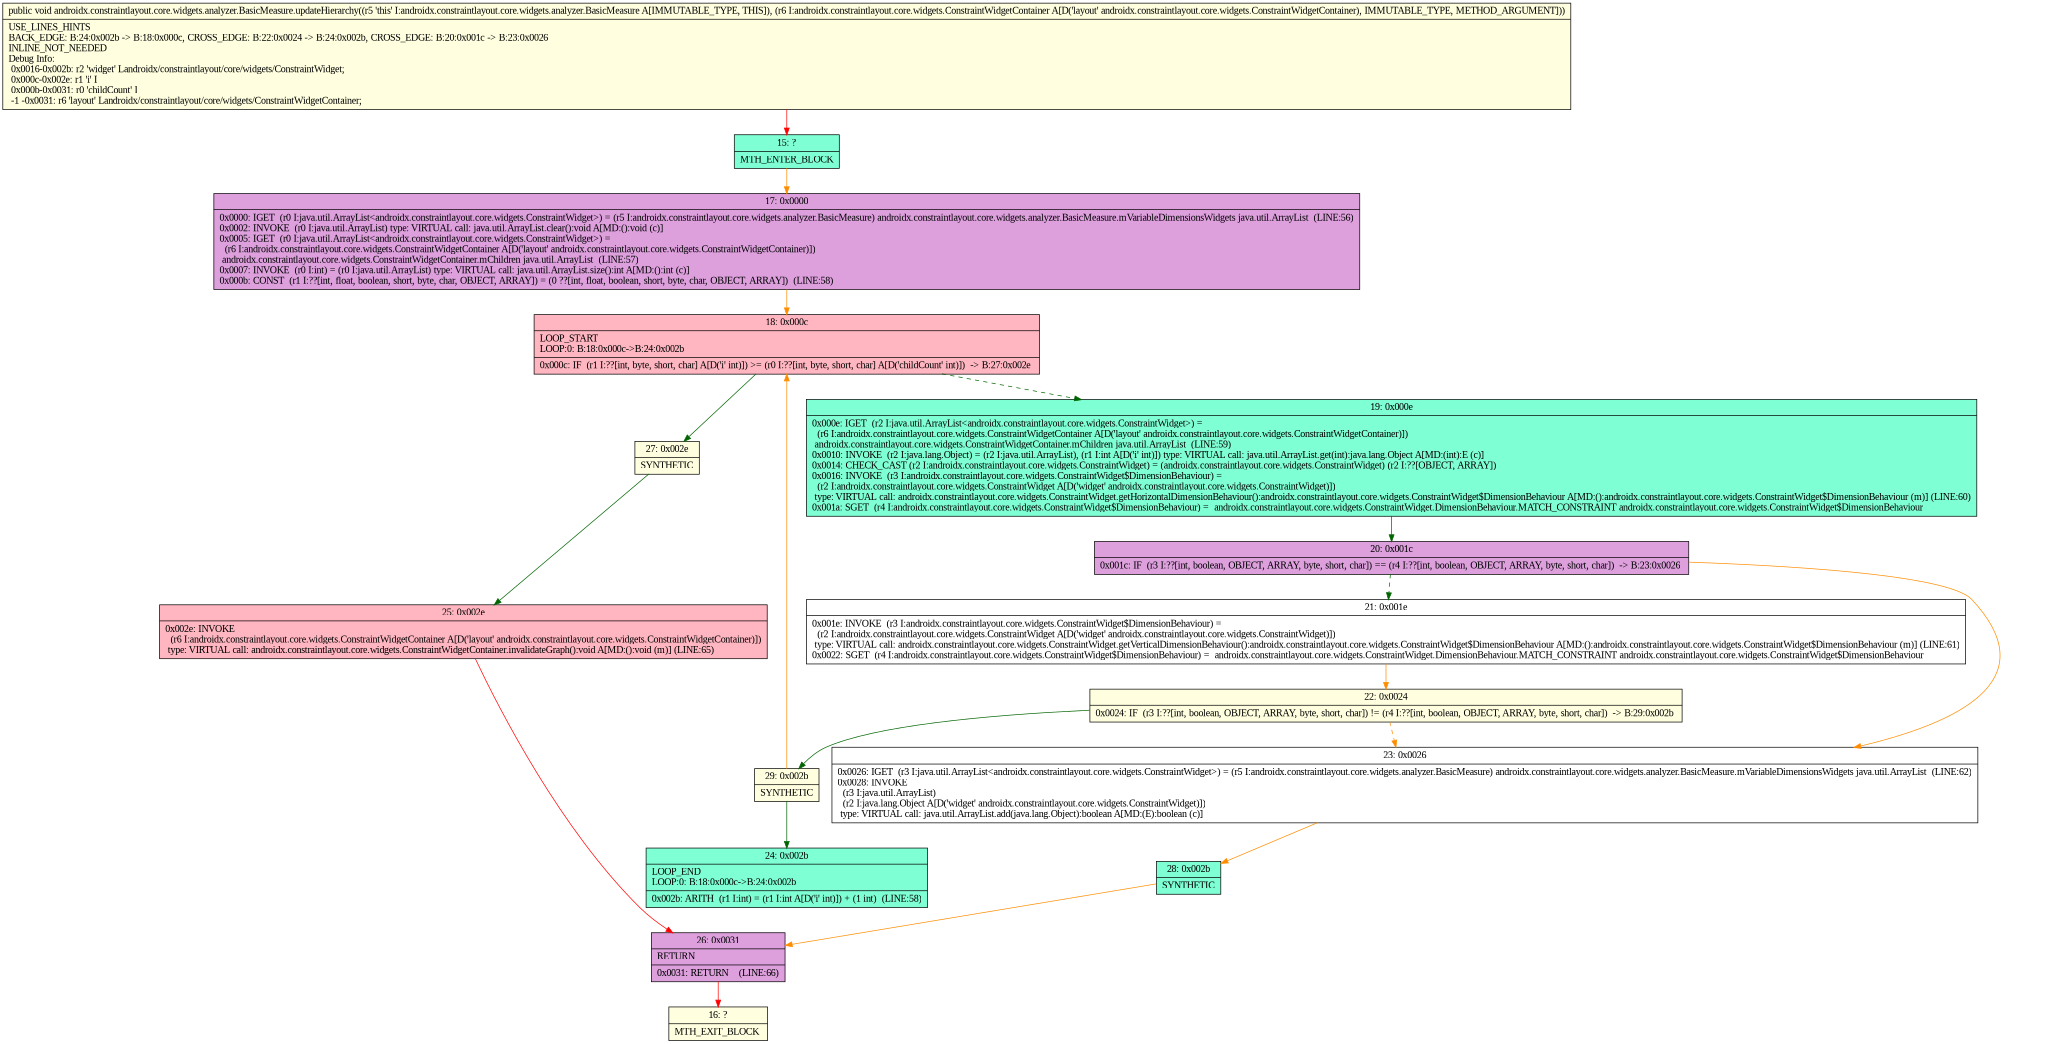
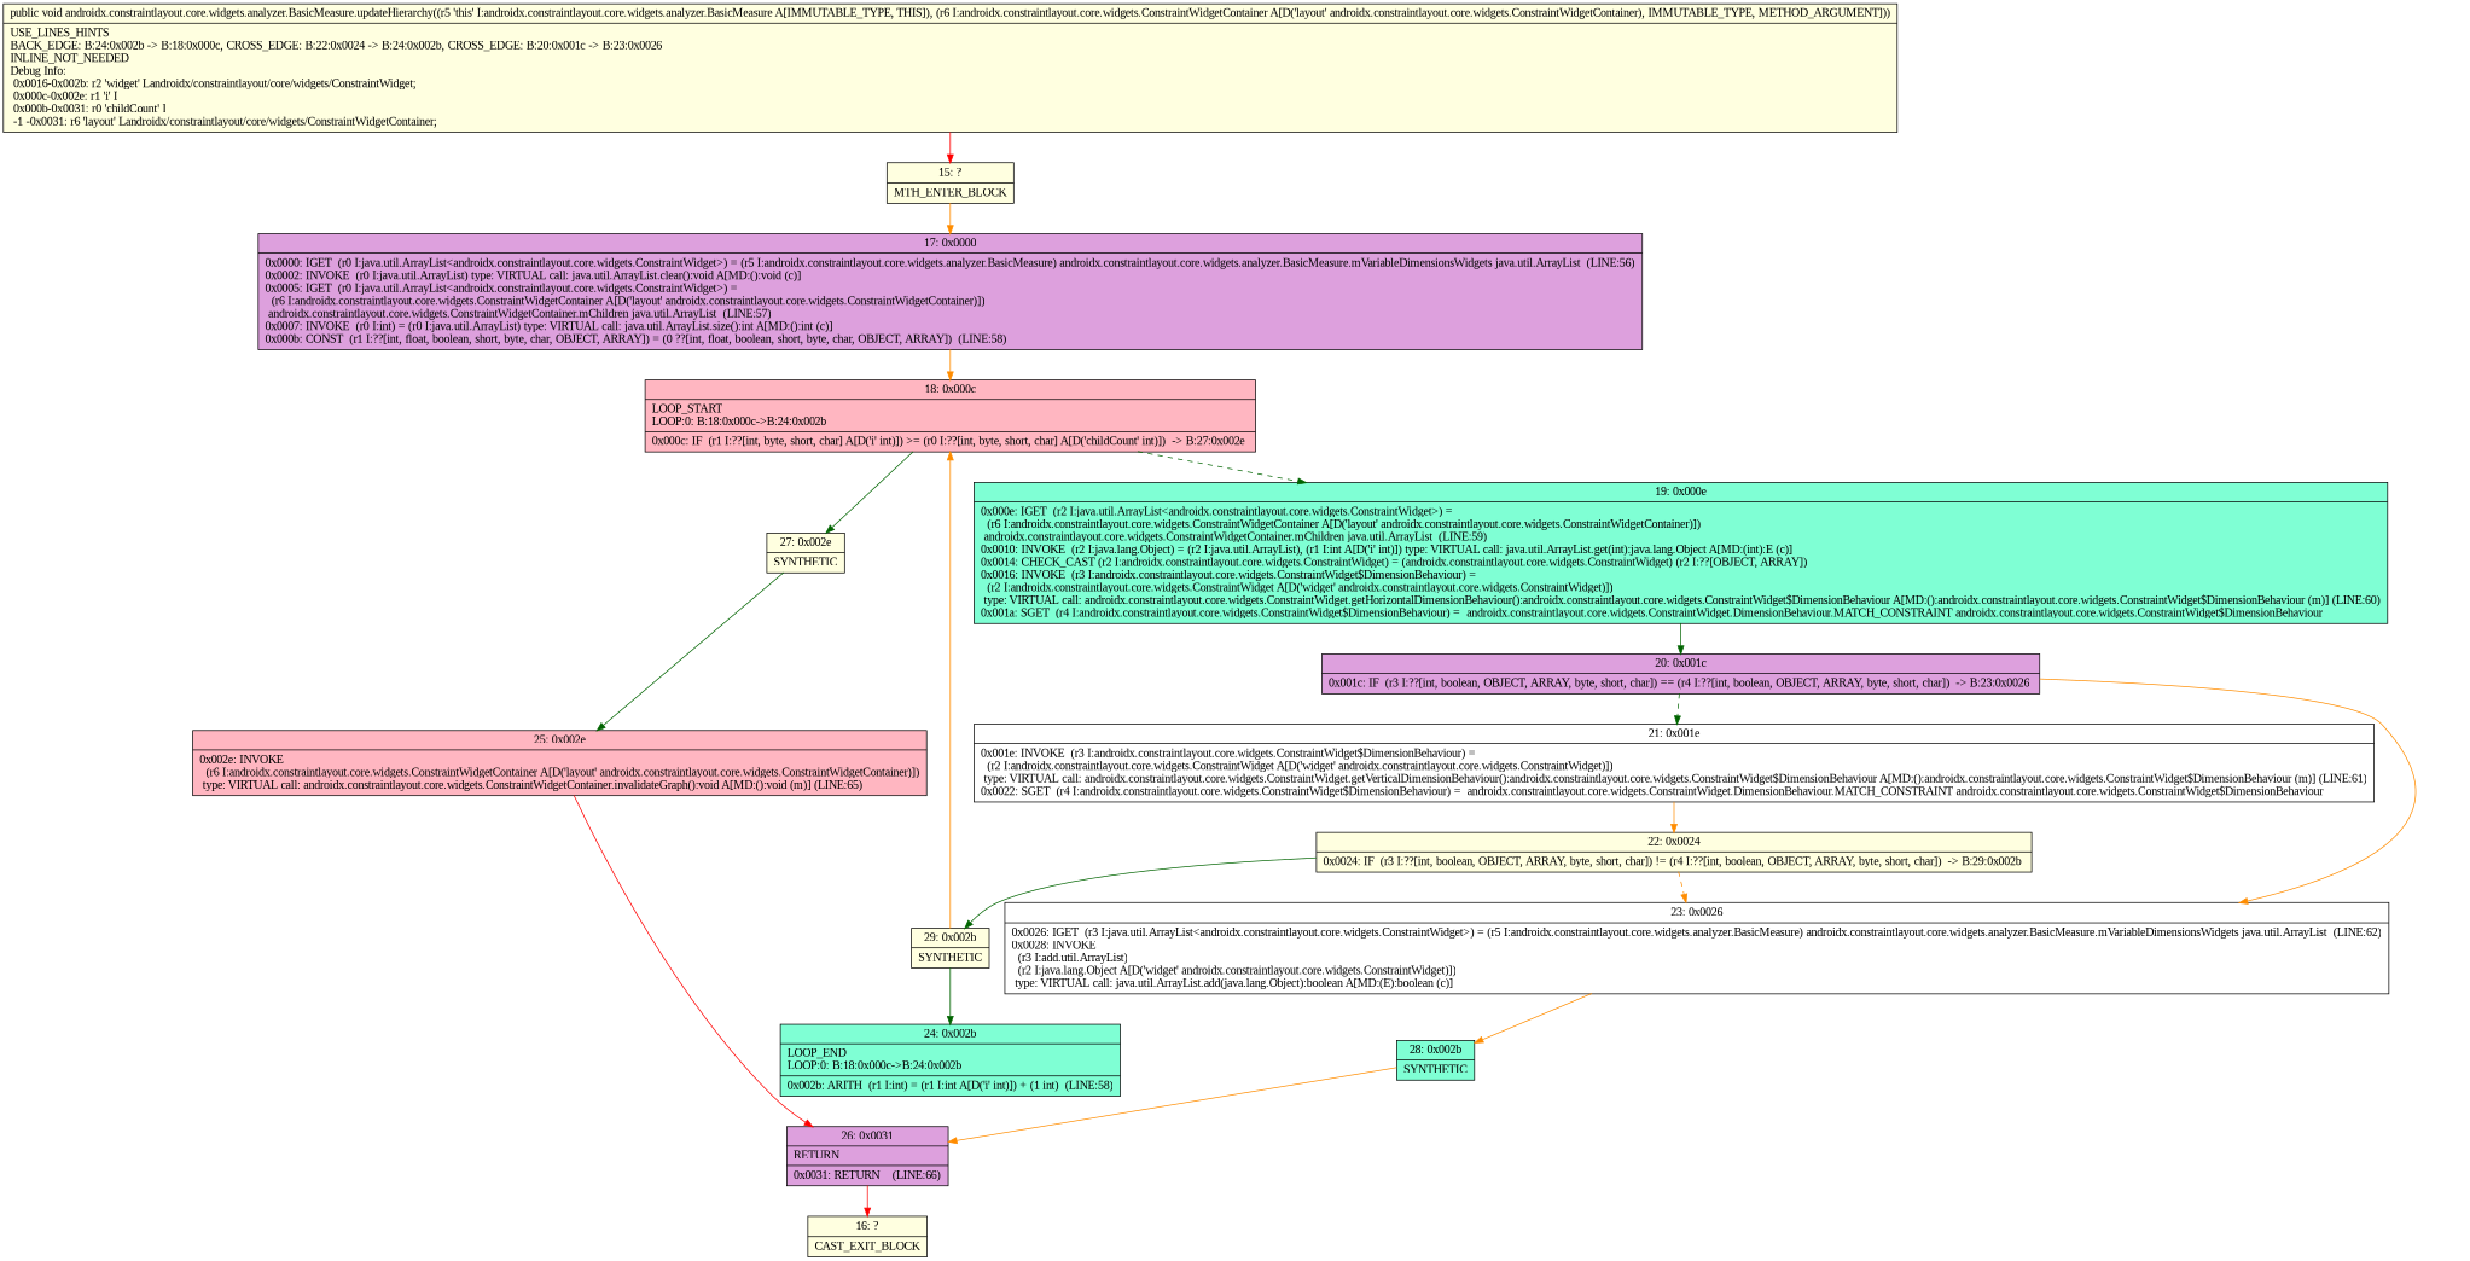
  digraph {
    fontname="Liberation Serif"
    node [fillcolor=lightyellow fontname="Liberation Serif" shape=record style=filled]
    edge [color=darkorange fontname="Liberation Serif"]
-   n1 [fillcolor=aquamarine label="{15\:\ ?|MTH_ENTER_BLOCK\l}"]
+   n1 [label="{15\:\ ?|MTH_ENTER_BLOCK\l}"]
    n2 [fillcolor=plum label="{17\:\ 0x0000|0x0000: IGET  (r0 I:java.util.ArrayList\<androidx.constraintlayout.core.widgets.ConstraintWidget\>) = (r5 I:androidx.constraintlayout.core.widgets.analyzer.BasicMeasure) androidx.constraintlayout.core.widgets.analyzer.BasicMeasure.mVariableDimensionsWidgets java.util.ArrayList  (LINE:56)\l0x0002: INVOKE  (r0 I:java.util.ArrayList) type: VIRTUAL call: java.util.ArrayList.clear():void A[MD:():void (c)]\l0x0005: IGET  (r0 I:java.util.ArrayList\<androidx.constraintlayout.core.widgets.ConstraintWidget\>) = \l  (r6 I:androidx.constraintlayout.core.widgets.ConstraintWidgetContainer A[D('layout' androidx.constraintlayout.core.widgets.ConstraintWidgetContainer)])\l androidx.constraintlayout.core.widgets.ConstraintWidgetContainer.mChildren java.util.ArrayList  (LINE:57)\l0x0007: INVOKE  (r0 I:int) = (r0 I:java.util.ArrayList) type: VIRTUAL call: java.util.ArrayList.size():int A[MD:():int (c)]\l0x000b: CONST  (r1 I:??[int, float, boolean, short, byte, char, OBJECT, ARRAY]) = (0 ??[int, float, boolean, short, byte, char, OBJECT, ARRAY])  (LINE:58)\l}"]
    n3 [fillcolor=lightpink label="{18\:\ 0x000c|LOOP_START\lLOOP:0: B:18:0x000c\-\>B:24:0x002b\l|0x000c: IF  (r1 I:??[int, byte, short, char] A[D('i' int)]) \>= (r0 I:??[int, byte, short, char] A[D('childCount' int)])  \-\> B:27:0x002e \l}"]
    n4 [fillcolor=aquamarine label="{19\:\ 0x000e|0x000e: IGET  (r2 I:java.util.ArrayList\<androidx.constraintlayout.core.widgets.ConstraintWidget\>) = \l  (r6 I:androidx.constraintlayout.core.widgets.ConstraintWidgetContainer A[D('layout' androidx.constraintlayout.core.widgets.ConstraintWidgetContainer)])\l androidx.constraintlayout.core.widgets.ConstraintWidgetContainer.mChildren java.util.ArrayList  (LINE:59)\l0x0010: INVOKE  (r2 I:java.lang.Object) = (r2 I:java.util.ArrayList), (r1 I:int A[D('i' int)]) type: VIRTUAL call: java.util.ArrayList.get(int):java.lang.Object A[MD:(int):E (c)]\l0x0014: CHECK_CAST (r2 I:androidx.constraintlayout.core.widgets.ConstraintWidget) = (androidx.constraintlayout.core.widgets.ConstraintWidget) (r2 I:??[OBJECT, ARRAY]) \l0x0016: INVOKE  (r3 I:androidx.constraintlayout.core.widgets.ConstraintWidget$DimensionBehaviour) = \l  (r2 I:androidx.constraintlayout.core.widgets.ConstraintWidget A[D('widget' androidx.constraintlayout.core.widgets.ConstraintWidget)])\l type: VIRTUAL call: androidx.constraintlayout.core.widgets.ConstraintWidget.getHorizontalDimensionBehaviour():androidx.constraintlayout.core.widgets.ConstraintWidget$DimensionBehaviour A[MD:():androidx.constraintlayout.core.widgets.ConstraintWidget$DimensionBehaviour (m)] (LINE:60)\l0x001a: SGET  (r4 I:androidx.constraintlayout.core.widgets.ConstraintWidget$DimensionBehaviour) =  androidx.constraintlayout.core.widgets.ConstraintWidget.DimensionBehaviour.MATCH_CONSTRAINT androidx.constraintlayout.core.widgets.ConstraintWidget$DimensionBehaviour \l}"]
    n5 [label="{27\:\ 0x002e|SYNTHETIC\l}"]
    n6 [fillcolor=plum label="{20\:\ 0x001c|0x001c: IF  (r3 I:??[int, boolean, OBJECT, ARRAY, byte, short, char]) == (r4 I:??[int, boolean, OBJECT, ARRAY, byte, short, char])  \-\> B:23:0x0026 \l}"]
    n7 [fillcolor=lightpink label="{25\:\ 0x002e|0x002e: INVOKE  \l  (r6 I:androidx.constraintlayout.core.widgets.ConstraintWidgetContainer A[D('layout' androidx.constraintlayout.core.widgets.ConstraintWidgetContainer)])\l type: VIRTUAL call: androidx.constraintlayout.core.widgets.ConstraintWidgetContainer.invalidateGraph():void A[MD:():void (m)] (LINE:65)\l}"]
    n8 [fillcolor=white label="{21\:\ 0x001e|0x001e: INVOKE  (r3 I:androidx.constraintlayout.core.widgets.ConstraintWidget$DimensionBehaviour) = \l  (r2 I:androidx.constraintlayout.core.widgets.ConstraintWidget A[D('widget' androidx.constraintlayout.core.widgets.ConstraintWidget)])\l type: VIRTUAL call: androidx.constraintlayout.core.widgets.ConstraintWidget.getVerticalDimensionBehaviour():androidx.constraintlayout.core.widgets.ConstraintWidget$DimensionBehaviour A[MD:():androidx.constraintlayout.core.widgets.ConstraintWidget$DimensionBehaviour (m)] (LINE:61)\l0x0022: SGET  (r4 I:androidx.constraintlayout.core.widgets.ConstraintWidget$DimensionBehaviour) =  androidx.constraintlayout.core.widgets.ConstraintWidget.DimensionBehaviour.MATCH_CONSTRAINT androidx.constraintlayout.core.widgets.ConstraintWidget$DimensionBehaviour \l}"]
-   n9 [fillcolor=white label="{23\:\ 0x0026|0x0026: IGET  (r3 I:java.util.ArrayList\<androidx.constraintlayout.core.widgets.ConstraintWidget\>) = (r5 I:androidx.constraintlayout.core.widgets.analyzer.BasicMeasure) androidx.constraintlayout.core.widgets.analyzer.BasicMeasure.mVariableDimensionsWidgets java.util.ArrayList  (LINE:62)\l0x0028: INVOKE  \l  (r3 I:java.util.ArrayList)\l  (r2 I:java.lang.Object A[D('widget' androidx.constraintlayout.core.widgets.ConstraintWidget)])\l type: VIRTUAL call: java.util.ArrayList.add(java.lang.Object):boolean A[MD:(E):boolean (c)]\l}"]
+   n9 [fillcolor=white label="{23\:\ 0x0026|0x0026: IGET  (r3 I:java.util.ArrayList\<androidx.constraintlayout.core.widgets.ConstraintWidget\>) = (r5 I:androidx.constraintlayout.core.widgets.analyzer.BasicMeasure) androidx.constraintlayout.core.widgets.analyzer.BasicMeasure.mVariableDimensionsWidgets java.util.ArrayList  (LINE:62)\l0x0028: INVOKE  \l  (r3 I:add.util.ArrayList)\l  (r2 I:java.lang.Object A[D('widget' androidx.constraintlayout.core.widgets.ConstraintWidget)])\l type: VIRTUAL call: java.util.ArrayList.add(java.lang.Object):boolean A[MD:(E):boolean (c)]\l}"]
    n10 [label="{22\:\ 0x0024|0x0024: IF  (r3 I:??[int, boolean, OBJECT, ARRAY, byte, short, char]) != (r4 I:??[int, boolean, OBJECT, ARRAY, byte, short, char])  \-\> B:29:0x002b \l}"]
    n11 [fillcolor=aquamarine label="{28\:\ 0x002b|SYNTHETIC\l}"]
    n12 [label="{29\:\ 0x002b|SYNTHETIC\l}"]
    n13 [fillcolor=aquamarine label="{24\:\ 0x002b|LOOP_END\lLOOP:0: B:18:0x000c\-\>B:24:0x002b\l|0x002b: ARITH  (r1 I:int) = (r1 I:int A[D('i' int)]) + (1 int)  (LINE:58)\l}"]
    n14 [fillcolor=plum label="{26\:\ 0x0031|RETURN\l|0x0031: RETURN    (LINE:66)\l}"]
-   n15 [label="{16\:\ ?|MTH_EXIT_BLOCK\l}"]
+   n15 [label="{16\:\ ?|CAST_EXIT_BLOCK\l}"]
    n16 [label="{public void androidx.constraintlayout.core.widgets.analyzer.BasicMeasure.updateHierarchy((r5 'this' I:androidx.constraintlayout.core.widgets.analyzer.BasicMeasure A[IMMUTABLE_TYPE, THIS]), (r6 I:androidx.constraintlayout.core.widgets.ConstraintWidgetContainer A[D('layout' androidx.constraintlayout.core.widgets.ConstraintWidgetContainer), IMMUTABLE_TYPE, METHOD_ARGUMENT]))  | USE_LINES_HINTS\lBACK_EDGE: B:24:0x002b \-\> B:18:0x000c, CROSS_EDGE: B:22:0x0024 \-\> B:24:0x002b, CROSS_EDGE: B:20:0x001c \-\> B:23:0x0026\lINLINE_NOT_NEEDED\lDebug Info:\l  0x0016\-0x002b: r2 'widget' Landroidx\/constraintlayout\/core\/widgets\/ConstraintWidget;\l  0x000c\-0x002e: r1 'i' I\l  0x000b\-0x0031: r0 'childCount' I\l  \-1 \-0x0031: r6 'layout' Landroidx\/constraintlayout\/core\/widgets\/ConstraintWidgetContainer;\l}"]
    n1 -> n2
    n2 -> n3
    n3 -> n4 [color=darkgreen style=dashed]
    n3 -> n5 [color=darkgreen]
    n4 -> n6 [color=darkgreen]
    n5 -> n7 [color=darkgreen]
    n6 -> n8 [color=darkgreen style=dashed]
    n6 -> n9
    n7 -> n14 [color=red]
    n8 -> n10
    n9 -> n11
    n10 -> n9 [style=dashed]
    n10 -> n12 [color=darkgreen]
    n11 -> n14
    n12 -> n3
    n12 -> n13 [color=darkgreen]
    n14 -> n15 [color=red]
    n16 -> n1 [color=red]
  }
